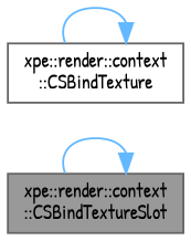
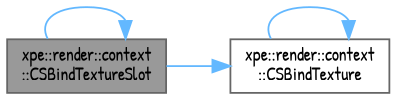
  digraph {
    rankdir=LR
    fontname="Patrick Hand"
    node [fontname="Patrick Hand" fontsize=10 shape=box style=filled]
    edge [color=steelblue1 fontname="Patrick Hand" fontsize=10 labelfontname=Helvetica labelfontsize=10 style=solid]
    n1 [color=gray40 fillcolor=grey60 fontcolor=black height=0.2 label="xpe::render::context\l::CSBindTextureSlot" width=0.4]
    n2 [color=grey40 fillcolor=white height=0.2 label="xpe::render::context\l::CSBindTexture" width=0.4]
    n1 -> n1
+   n1 -> n2
    n2 -> n2
  }
